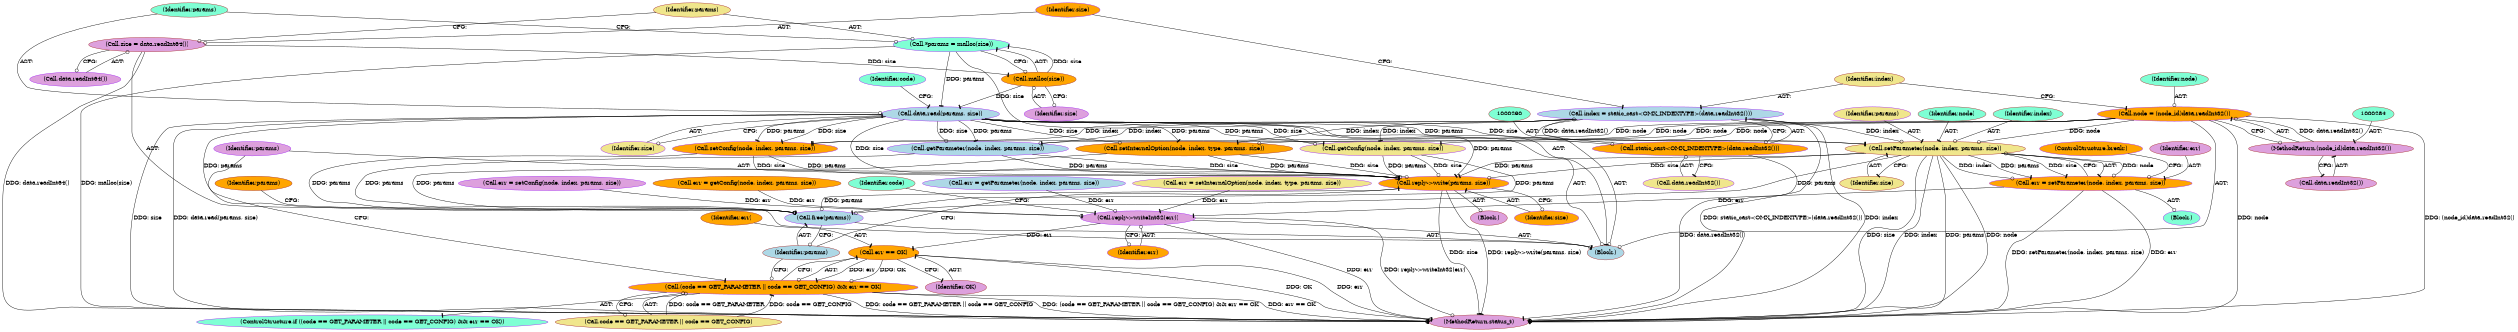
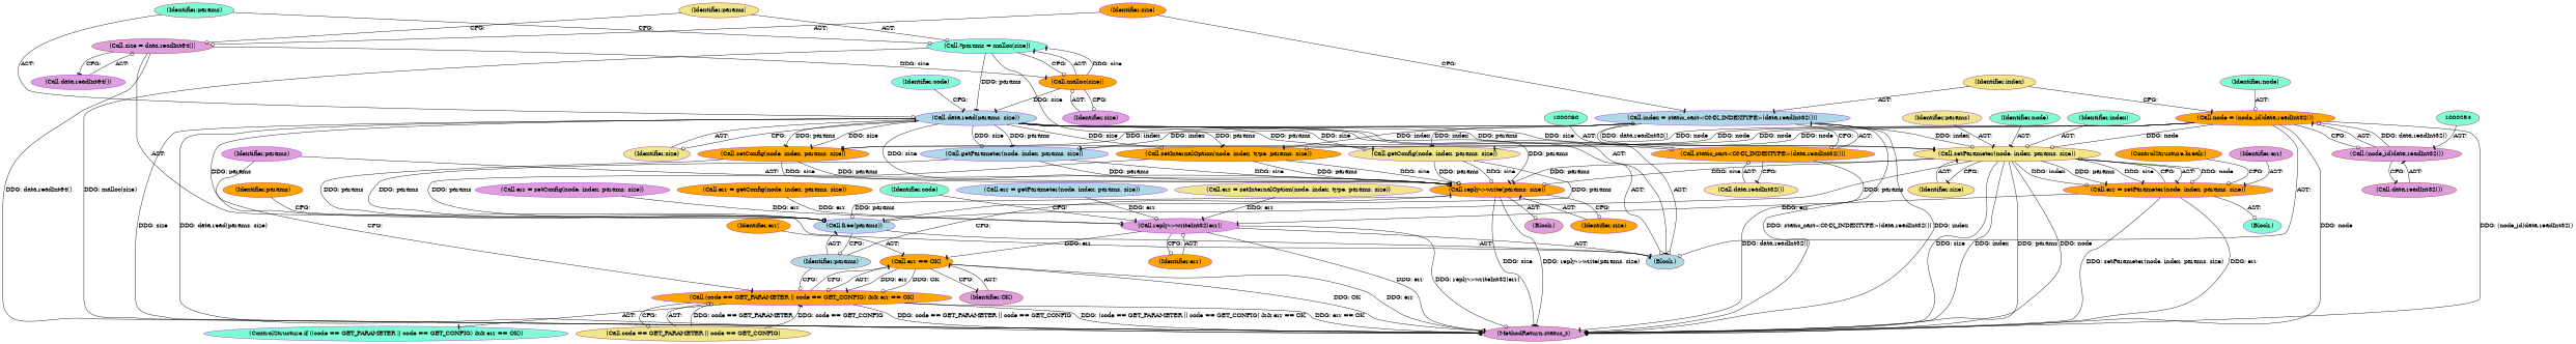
  digraph {
    node [color=purple fillcolor=orange style=filled]
    edge [arrowhead=tee]
    n1 [color=brown fillcolor=khaki label="(Call,setParameter(node, index, params, size))"]
    n2 [label="(Call,err = setParameter(node, index, params, size))"]
    n3 [label="(Call,reply->write(params, size))"]
    n4 [fillcolor=lightblue label="(Call,free(params))"]
    n5 [color=brown fillcolor=khaki label="(Identifier,size)"]
    n6 [color=brown fillcolor=plum label="(MethodReturn,status_t)"]
    n7 [fillcolor=plum label="(Call,reply->writeInt32(err))"]
    n8 [fillcolor=aquamarine label="(Block,)"]
    n9 [color=brown fillcolor=plum label="(Block,)"]
    n10 [label="(Identifier,size)"]
    n11 [color=brown fillcolor=lightblue label="(Block,)"]
    n12 [color=brown fillcolor=lightblue label="(Identifier,params)"]
    n13 [label="(Call,node = (node_id)data.readInt32())"]
-   n14 [color=brown fillcolor=plum label="(MethodReturn,(node_id)data.readInt32())"]
+   n14 [color=brown fillcolor=plum label="(Call,(node_id)data.readInt32())"]
    n15 [fillcolor=lightblue label="(Call,getParameter(node, index, params, size))"]
    n16 [fillcolor=khaki label="(Call,getConfig(node, index, params, size))"]
    n17 [color=brown label="(Call,setInternalOption(node, index, type, params, size))"]
    n18 [label="(Call,setConfig(node, index, params, size))"]
    n19 [color=brown fillcolor=plum label="(Call,data.readInt32())"]
    n20 [fillcolor=lightblue label="(Call,index = static_cast<OMX_INDEXTYPE>(data.readInt32()))"]
    n21 [label="(Call,static_cast<OMX_INDEXTYPE>(data.readInt32()))"]
    n22 [fillcolor=khaki label="(Call,data.readInt32())"]
    n23 [fillcolor=lightblue label="(Call,data.read(params, size))"]
    n24 [fillcolor=khaki label="(Identifier,size)"]
    n25 [fillcolor=aquamarine label="(Call,*params = malloc(size))"]
    n26 [color=brown label="(Call,malloc(size))"]
    n27 [fillcolor=plum label="(Identifier,size)"]
    n28 [color=brown fillcolor=plum label="(Call,size = data.readInt64())"]
    n29 [fillcolor=plum label="(Call,data.readInt64())"]
    n30 [color=brown label="(Call,err == OK)"]
    n31 [label="(Identifier,err)"]
    n32 [label="(Call,(code == GET_PARAMETER || code == GET_CONFIG) && err == OK)"]
    n33 [color=brown fillcolor=plum label="(Identifier,OK)"]
    n34 [fillcolor=aquamarine label="(ControlStructure,if ((code == GET_PARAMETER || code == GET_CONFIG) && err == OK))"]
    n35 [color=brown fillcolor=khaki label="(Call,code == GET_PARAMETER || code == GET_CONFIG)"]
    n36 [color=brown fillcolor=aquamarine label="(Identifier,code)"]
    n37 [color=brown fillcolor=aquamarine label="(Identifier,params)"]
    n38 [color=brown fillcolor=aquamarine label="(Identifier,node)"]
    n39 [color=brown fillcolor=khaki label="(Identifier,params)"]
    n40 [color=brown label="(Identifier,err)"]
    n41 [label="(Identifier,size)"]
    n42 [label="(ControlStructure,break;)"]
    n43 [color=brown fillcolor=khaki label="(Identifier,index)"]
    n44 [color=brown fillcolor=plum label="(Identifier,err)"]
    n45 [color=brown label="(Identifier,params)"]
    n46 [color=brown fillcolor=aquamarine label="(Identifier,index)"]
    n47 [fillcolor=lightblue label="(Call,err = getParameter(node, index, params, size))"]
    n48 [fillcolor=aquamarine label="(Identifier,code)"]
    n49 [fillcolor=khaki label="(Call,err = setInternalOption(node, index, type, params, size))"]
    n50 [fillcolor=plum label="(Call,err = setConfig(node, index, params, size))"]
    n51 [color=brown fillcolor=aquamarine label="(Identifier,node)"]
    n52 [color=brown label="(Call,err = getConfig(node, index, params, size))"]
    n53 [fillcolor=khaki label="(Identifier,params)"]
    n54 [fillcolor=plum label="(Identifier,params)"]
    1000284 [color=brown fillcolor=aquamarine]
    1000290 [color=brown fillcolor=aquamarine]
    n1 -> n2 [label="AST: "]
    n1 -> n2 [arrowhead=odot label="DDG: node"]
    n1 -> n2 [arrowhead=odot label="DDG: index"]
    n1 -> n2 [label="DDG: params"]
    n1 -> n2 [label="DDG: size"]
    n1 -> n3 [label="DDG: params"]
    n1 -> n3 [arrowhead=odot label="DDG: size"]
    n1 -> n4 [arrowhead=odot label="DDG: params"]
    n1 -> n5 [label="CFG: "]
    n1 -> n6 [label="DDG: size"]
    n1 -> n6 [label="DDG: index"]
    n1 -> n6 [arrowhead=odot label="DDG: params"]
    n1 -> n6 [label="DDG: node"]
    n2 -> n1 [arrowhead=odot label="CFG: "]
    n2 -> n6 [arrowhead=odot label="DDG: err"]
    n2 -> n6 [arrowhead=odot label="DDG: setParameter(node, index, params, size)"]
    n2 -> n7 [label="DDG: err"]
    n2 -> n8 [arrowhead=odot label="AST: "]
    n3 -> n4 [arrowhead=odot label="DDG: params"]
    n3 -> n6 [label="DDG: size"]
    n3 -> n6 [label="DDG: reply->write(params, size)"]
    n3 -> n9 [arrowhead=odot label="AST: "]
    n3 -> n10 [arrowhead=odot label="CFG: "]
    n4 -> n11 [label="AST: "]
    n4 -> n12 [arrowhead=odot label="CFG: "]
    n5 -> n1 [label="AST: "]
    n7 -> n6 [arrowhead=odot label="DDG: err"]
    n7 -> n6 [arrowhead=odot label="DDG: reply->writeInt32(err)"]
    n7 -> n11 [arrowhead=odot label="AST: "]
    n7 -> n30 [label="DDG: err"]
    n7 -> n31 [arrowhead=odot label="CFG: "]
    n10 -> n3 [label="AST: "]
    n12 -> n3 [label="CFG: "]
    n12 -> n4 [label="AST: "]
    n12 -> n32 [arrowhead=odot label="CFG: "]
    n13 -> n1 [arrowhead=odot label="DDG: node"]
    n13 -> n6 [label="DDG: node"]
    n13 -> n6 [label="DDG: (node_id)data.readInt32()"]
    n13 -> n11 [arrowhead=odot label="AST: "]
    n13 -> n14 [arrowhead=odot label="CFG: "]
    n13 -> n15 [arrowhead=odot label="DDG: node"]
    n13 -> n16 [label="DDG: node"]
    n13 -> n17 [arrowhead=odot label="DDG: node"]
    n13 -> n18 [label="DDG: node"]
    n14 -> n13 [label="AST: "]
    n14 -> n13 [arrowhead=odot label="DDG: data.readInt32()"]
    n14 -> n19 [label="CFG: "]
    n15 -> n3 [label="DDG: params"]
    n15 -> n3 [arrowhead=odot label="DDG: size"]
    n15 -> n4 [arrowhead=odot label="DDG: params"]
    n16 -> n3 [arrowhead=odot label="DDG: params"]
    n16 -> n3 [arrowhead=odot label="DDG: size"]
    n16 -> n4 [label="DDG: params"]
    n17 -> n3 [arrowhead=odot label="DDG: params"]
    n17 -> n3 [arrowhead=odot label="DDG: size"]
    n17 -> n4 [arrowhead=odot label="DDG: params"]
    n18 -> n3 [arrowhead=odot label="DDG: params"]
    n18 -> n3 [label="DDG: size"]
    n18 -> n4 [label="DDG: params"]
    n19 -> n14 [label="AST: "]
    n20 -> n1 [arrowhead=odot label="DDG: index"]
    n20 -> n6 [arrowhead=odot label="DDG: static_cast<OMX_INDEXTYPE>(data.readInt32())"]
    n20 -> n6 [arrowhead=odot label="DDG: index"]
    n20 -> n11 [arrowhead=odot label="AST: "]
    n20 -> n15 [label="DDG: index"]
    n20 -> n16 [label="DDG: index"]
    n20 -> n17 [label="DDG: index"]
    n20 -> n18 [label="DDG: index"]
    n20 -> n21 [arrowhead=odot label="CFG: "]
    n21 -> n6 [label="DDG: data.readInt32()"]
    n21 -> n20 [label="AST: "]
    n21 -> n20 [arrowhead=odot label="DDG: data.readInt32()"]
    n21 -> n22 [label="CFG: "]
    n22 -> n21 [arrowhead=odot label="AST: "]
    n23 -> n1 [label="DDG: params"]
    n23 -> n1 [label="DDG: size"]
    n23 -> n3 [label="DDG: params"]
    n23 -> n3 [label="DDG: size"]
    n23 -> n4 [arrowhead=odot label="DDG: params"]
    n23 -> n6 [arrowhead=odot label="DDG: size"]
    n23 -> n6 [label="DDG: data.read(params, size)"]
    n23 -> n11 [arrowhead=odot label="AST: "]
    n23 -> n15 [label="DDG: params"]
    n23 -> n15 [arrowhead=odot label="DDG: size"]
    n23 -> n16 [label="DDG: params"]
    n23 -> n16 [arrowhead=odot label="DDG: size"]
    n23 -> n17 [label="DDG: params"]
    n23 -> n17 [arrowhead=odot label="DDG: size"]
    n23 -> n18 [label="DDG: params"]
    n23 -> n18 [label="DDG: size"]
    n23 -> n24 [arrowhead=odot label="CFG: "]
    n24 -> n23 [label="AST: "]
    n25 -> n6 [arrowhead=odot label="DDG: malloc(size)"]
    n25 -> n11 [label="AST: "]
    n25 -> n23 [label="DDG: params"]
    n25 -> n26 [arrowhead=odot label="CFG: "]
    n26 -> n23 [label="DDG: size"]
    n26 -> n25 [label="AST: "]
    n26 -> n25 [label="DDG: size"]
    n26 -> n27 [arrowhead=odot label="CFG: "]
    n27 -> n26 [arrowhead=odot label="AST: "]
    n28 -> n6 [label="DDG: data.readInt64()"]
    n28 -> n11 [label="AST: "]
    n28 -> n26 [label="DDG: size"]
-   n28 -> n29 [arrowhead=odot label="CFG: "]
+   n28 -> n29 [label="CFG: "]
    n29 -> n28 [arrowhead=odot label="AST: "]
    n30 -> n6 [label="DDG: OK"]
    n30 -> n6 [arrowhead=odot label="DDG: err"]
    n30 -> n32 [arrowhead=odot label="AST: "]
    n30 -> n32 [label="DDG: err"]
    n30 -> n32 [arrowhead=odot label="DDG: OK"]
    n30 -> n33 [label="CFG: "]
    n31 -> n7 [arrowhead=odot label="AST: "]
    n32 -> n6 [arrowhead=odot label="DDG: code == GET_PARAMETER || code == GET_CONFIG"]
    n32 -> n6 [label="DDG: (code == GET_PARAMETER || code == GET_CONFIG) && err == OK"]
    n32 -> n6 [arrowhead=odot label="DDG: err == OK"]
    n32 -> n30 [label="CFG: "]
    n32 -> n34 [label="AST: "]
    n32 -> n35 [arrowhead=odot label="CFG: "]
    n33 -> n30 [label="AST: "]
    n35 -> n32 [arrowhead=odot label="AST: "]
    n35 -> n32 [arrowhead=odot label="DDG: code == GET_PARAMETER"]
    n35 -> n32 [label="DDG: code == GET_CONFIG"]
    n36 -> n7 [label="CFG: "]
    n37 -> n23 [arrowhead=odot label="AST: "]
    n37 -> n25 [arrowhead=odot label="CFG: "]
    n38 -> n1 [label="AST: "]
    n39 -> n25 [arrowhead=odot label="AST: "]
    n39 -> n28 [arrowhead=odot label="CFG: "]
    n40 -> n30 [label="AST: "]
    n41 -> n20 [label="CFG: "]
    n41 -> n28 [arrowhead=odot label="AST: "]
    n42 -> n2 [arrowhead=odot label="CFG: "]
    n43 -> n13 [label="CFG: "]
    n43 -> n20 [label="AST: "]
    n44 -> n2 [label="AST: "]
    n45 -> n4 [arrowhead=odot label="CFG: "]
    n46 -> n1 [arrowhead=odot label="AST: "]
    n47 -> n7 [arrowhead=odot label="DDG: err"]
    n48 -> n23 [label="CFG: "]
    n49 -> n7 [label="DDG: err"]
    n50 -> n7 [label="DDG: err"]
    n51 -> n13 [arrowhead=odot label="AST: "]
    n52 -> n7 [arrowhead=odot label="DDG: err"]
    n53 -> n1 [label="AST: "]
    n54 -> n3 [label="AST: "]
    n54 -> n32 [label="CFG: "]
    1000284 -> n14 [label="AST: "]
    1000290 -> n21 [arrowhead=odot label="AST: "]
  }
